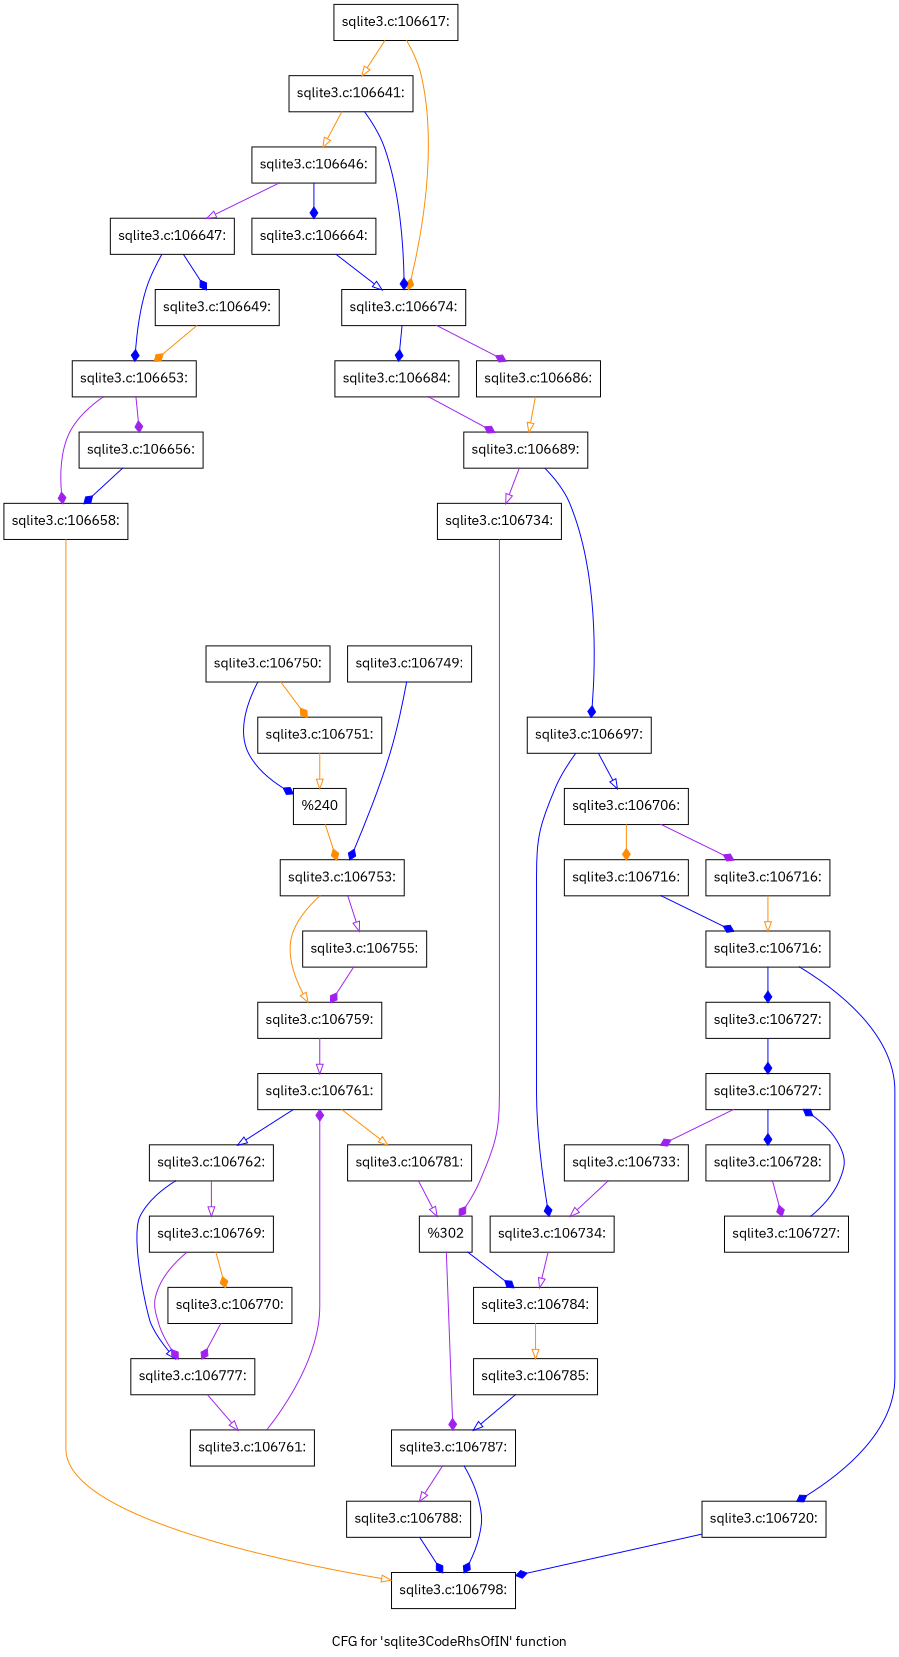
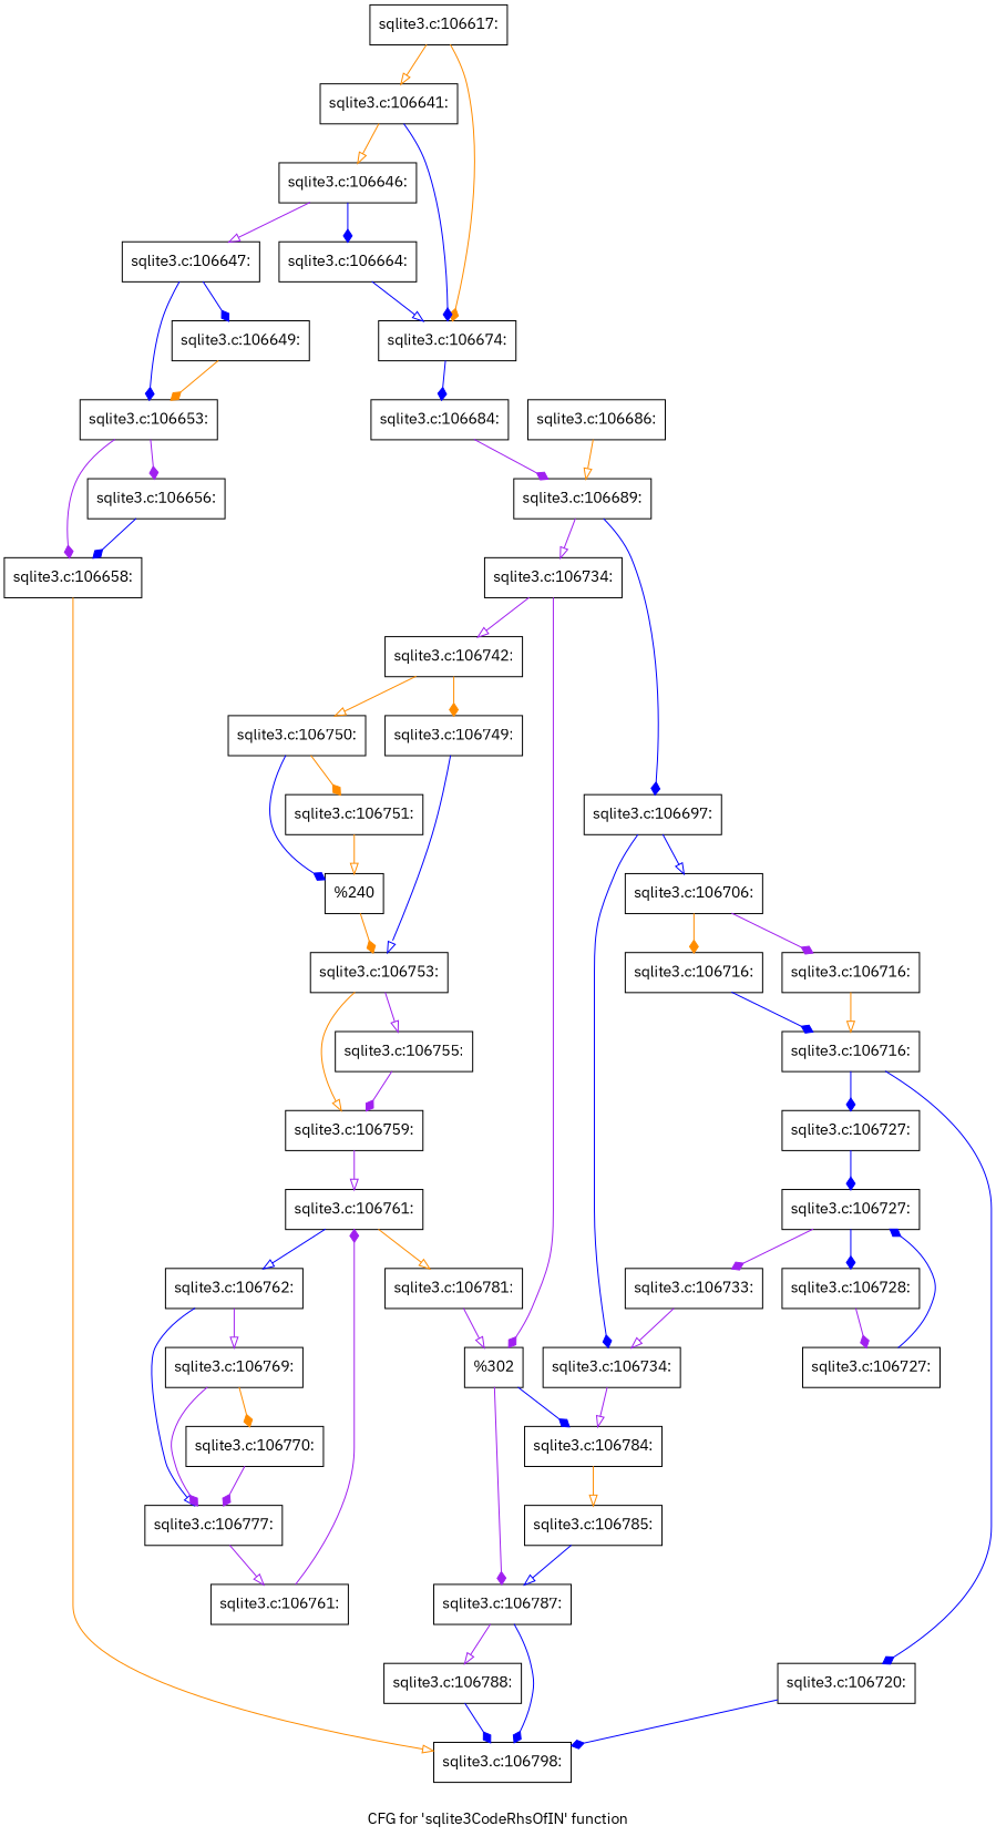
  digraph {
    fontname="IBM Plex Sans"
    label="CFG for 'sqlite3CodeRhsOfIN' function"
    node [fontname="IBM Plex Sans" shape=record]
    edge [arrowhead=diamond color=blue fontname="IBM Plex Sans"]
    n1 [label="{sqlite3.c:106617:}"]
    n2 [label="{sqlite3.c:106674:}"]
    n3 [label="{sqlite3.c:106641:}"]
    n4 [label="{sqlite3.c:106684:}"]
    n5 [label="{sqlite3.c:106686:}"]
    n6 [label="{sqlite3.c:106646:}"]
    n7 [label="{sqlite3.c:106689:}"]
    n8 [label="{sqlite3.c:106647:}"]
    n9 [label="{sqlite3.c:106664:}"]
    n10 [label="{sqlite3.c:106649:}"]
    n11 [label="{sqlite3.c:106653:}"]
    n12 [label="{sqlite3.c:106656:}"]
    n13 [label="{sqlite3.c:106658:}"]
    n14 [label="{sqlite3.c:106798:}"]
    n15 [label="{sqlite3.c:106697:}"]
    n16 [label="{sqlite3.c:106734:}"]
    n17 [label="{sqlite3.c:106706:}"]
    n18 [label="{sqlite3.c:106734:}"]
+   n19 [label="{sqlite3.c:106742:}"]
    n20 [label="{%302}"]
    n21 [label="{sqlite3.c:106716:}"]
    n22 [label="{sqlite3.c:106716:}"]
    n23 [label="{sqlite3.c:106784:}"]
    n24 [label="{sqlite3.c:106749:}"]
    n25 [label="{sqlite3.c:106750:}"]
    n26 [label="{sqlite3.c:106787:}"]
    n27 [label="{sqlite3.c:106716:}"]
    n28 [label="{sqlite3.c:106785:}"]
    n29 [label="{sqlite3.c:106720:}"]
    n30 [label="{sqlite3.c:106727:}"]
    n31 [label="{sqlite3.c:106727:}"]
    n32 [label="{sqlite3.c:106728:}"]
    n33 [label="{sqlite3.c:106733:}"]
    n34 [label="{sqlite3.c:106727:}"]
    n35 [label="{sqlite3.c:106788:}"]
    n36 [label="{sqlite3.c:106753:}"]
    n37 [label="{sqlite3.c:106751:}"]
    n38 [label="{%240}"]
    n39 [label="{sqlite3.c:106755:}"]
    n40 [label="{sqlite3.c:106759:}"]
    n41 [label="{sqlite3.c:106761:}"]
    n42 [label="{sqlite3.c:106762:}"]
    n43 [label="{sqlite3.c:106781:}"]
    n44 [label="{sqlite3.c:106769:}"]
    n45 [label="{sqlite3.c:106777:}"]
    n46 [label="{sqlite3.c:106770:}"]
    n47 [label="{sqlite3.c:106761:}"]
    n1 -> n2 [color=darkorange]
    n1 -> n3 [arrowhead=onormal color=darkorange]
    n2 -> n4
-   n2 -> n5 [color=purple]
    n3 -> n2
    n3 -> n6 [arrowhead=onormal color=darkorange]
    n4 -> n7 [color=purple]
    n5 -> n7 [arrowhead=onormal color=darkorange]
    n6 -> n8 [arrowhead=onormal color=purple]
    n6 -> n9
    n7 -> n15
    n7 -> n16 [arrowhead=onormal color=purple]
    n8 -> n10
    n8 -> n11
    n9 -> n2 [arrowhead=onormal]
    n10 -> n11 [color=darkorange]
    n11 -> n12 [color=purple]
    n11 -> n13 [color=purple]
    n12 -> n13
    n13 -> n14 [arrowhead=onormal color=darkorange]
    n15 -> n17 [arrowhead=onormal]
    n15 -> n18
+   n16 -> n19 [arrowhead=onormal color=purple]
    n16 -> n20 [color=purple]
    n17 -> n21 [color=darkorange]
    n17 -> n22 [color=purple]
    n18 -> n23 [arrowhead=onormal color=purple]
+   n19 -> n24 [color=darkorange]
+   n19 -> n25 [arrowhead=onormal color=darkorange]
    n20 -> n23
    n20 -> n26 [color=purple]
    n21 -> n27
    n22 -> n27 [arrowhead=onormal color=darkorange]
    n23 -> n28 [arrowhead=onormal color=darkorange]
-   n24 -> n36
+   n24 -> n36 [arrowhead=onormal]
    n25 -> n37 [color=darkorange]
    n25 -> n38
    n26 -> n14
    n26 -> n35 [arrowhead=onormal color=purple]
    n27 -> n29
    n27 -> n30
    n28 -> n26 [arrowhead=onormal]
    n29 -> n14
    n30 -> n31
    n31 -> n32
    n31 -> n33 [color=purple]
    n32 -> n34 [color=purple]
    n33 -> n18 [arrowhead=onormal color=purple]
    n34 -> n31
    n35 -> n14
    n36 -> n39 [arrowhead=onormal color=purple]
    n36 -> n40 [arrowhead=onormal color=darkorange]
    n37 -> n38 [arrowhead=onormal color=darkorange]
    n38 -> n36 [color=darkorange]
    n39 -> n40 [color=purple]
    n40 -> n41 [arrowhead=onormal color=purple]
    n41 -> n42 [arrowhead=onormal]
    n41 -> n43 [arrowhead=onormal color=darkorange]
    n42 -> n44 [arrowhead=onormal color=purple]
    n42 -> n45 [arrowhead=onormal]
    n43 -> n20 [arrowhead=onormal color=purple]
    n44 -> n45 [color=purple]
    n44 -> n46 [color=darkorange]
    n45 -> n47 [arrowhead=onormal color=purple]
    n46 -> n45 [color=purple]
    n47 -> n41 [color=purple]
  }
